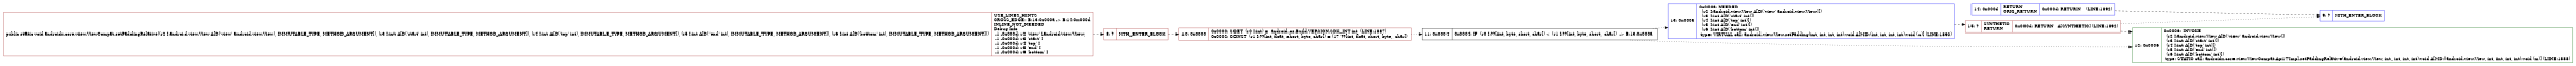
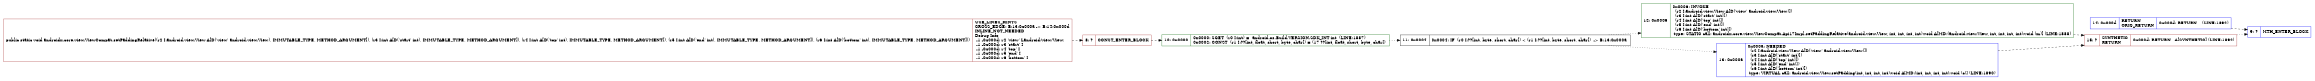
  digraph {
    rankdir=LR
    node [color=brown shape=record]
    edge [style=dashed]
-   n1 [label="{8\:\ ?|MTH_ENTER_BLOCK\l}"]
-   n2 [label="{10\:\ 0x0000|0x0000: SGET  (r0 I:int) =  android.os.Build.VERSION.SDK_INT int  (LINE:1887)\l0x0002: CONST  (r1 I:??[int, float, short, byte, char]) = (17 ??[int, float, short, byte, char]) \l}"]
+   n1 [label="{8\:\ ?|CONST_ENTER_BLOCK\l}"]
+   n2 [color=darkgreen label="{10\:\ 0x0000|0x0000: SGET  (r0 I:int) =  android.os.Build.VERSION.SDK_INT int  (LINE:1887)\l0x0002: CONST  (r1 I:??[int, float, short, byte, char]) = (17 ??[int, float, short, byte, char]) \l}"]
    n3 [color=black label="{11\:\ 0x0004|0x0004: IF  (r0 I:??[int, byte, short, char]) \< (r1 I:??[int, byte, short, char])  \-\> B:13:0x000a \l}"]
    n4 [color=darkgreen label="{12\:\ 0x0006|0x0006: INVOKE  \l  (r2 I:android.view.View A[D('view' android.view.View)])\l  (r3 I:int A[D('start' int)])\l  (r4 I:int A[D('top' int)])\l  (r5 I:int A[D('end' int)])\l  (r6 I:int A[D('bottom' int)])\l type: STATIC call: androidx.core.view.ViewCompat.Api17Impl.setPaddingRelative(android.view.View, int, int, int, int):void A[MD:(android.view.View, int, int, int, int):void (m)] (LINE:1888)\l}"]
    n5 [color=blue label="{13\:\ 0x000a|0x000a: NEEDED  \l  (r2 I:android.view.View A[D('view' android.view.View)])\l  (r3 I:int A[D('start' int)])\l  (r4 I:int A[D('top' int)])\l  (r5 I:int A[D('end' int)])\l  (r6 I:int A[D('bottom' int)])\l type: VIRTUAL call: android.view.View.setPadding(int, int, int, int):void A[MD:(int, int, int, int):void (c)] (LINE:1890)\l}"]
    n6 [label="{15\:\ ?|SYNTHETIC\lRETURN\l|0x000d: RETURN   A[SYNTHETIC] (LINE:1892)\l}"]
    n7 [color=blue label="{9\:\ ?|MTH_ENTER_BLOCK\l}"]
    n8 [color=blue label="{14\:\ 0x000d|RETURN\lORIG_RETURN\l|0x000d: RETURN    (LINE:1892)\l}"]
    n9 [label="{public static void androidx.core.view.ViewCompat.setPaddingRelative((r2 I:android.view.View A[D('view' android.view.View), IMMUTABLE_TYPE, METHOD_ARGUMENT]), (r3 I:int A[D('start' int), IMMUTABLE_TYPE, METHOD_ARGUMENT]), (r4 I:int A[D('top' int), IMMUTABLE_TYPE, METHOD_ARGUMENT]), (r5 I:int A[D('end' int), IMMUTABLE_TYPE, METHOD_ARGUMENT]), (r6 I:int A[D('bottom' int), IMMUTABLE_TYPE, METHOD_ARGUMENT]))  | USE_LINES_HINTS\lCROSS_EDGE: B:13:0x000a \-\> B:14:0x000d\lINLINE_NOT_NEEDED\lDebug Info:\l  \-1 \-0x000d: r2 'view' Landroid\/view\/View;\l  \-1 \-0x000d: r3 'start' I\l  \-1 \-0x000d: r4 'top' I\l  \-1 \-0x000d: r5 'end' I\l  \-1 \-0x000d: r6 'bottom' I\l}"]
    n1 -> n2
    n2 -> n3 [style=dotted]
    n3 -> n4 [style=dotted]
    n3 -> n5 [style=dotted]
-   n6 -> n4
+   n4 -> n6
    n5 -> n6
    n6 -> n7 [style=dotted]
    n8 -> n7
    n9 -> n1
  }
